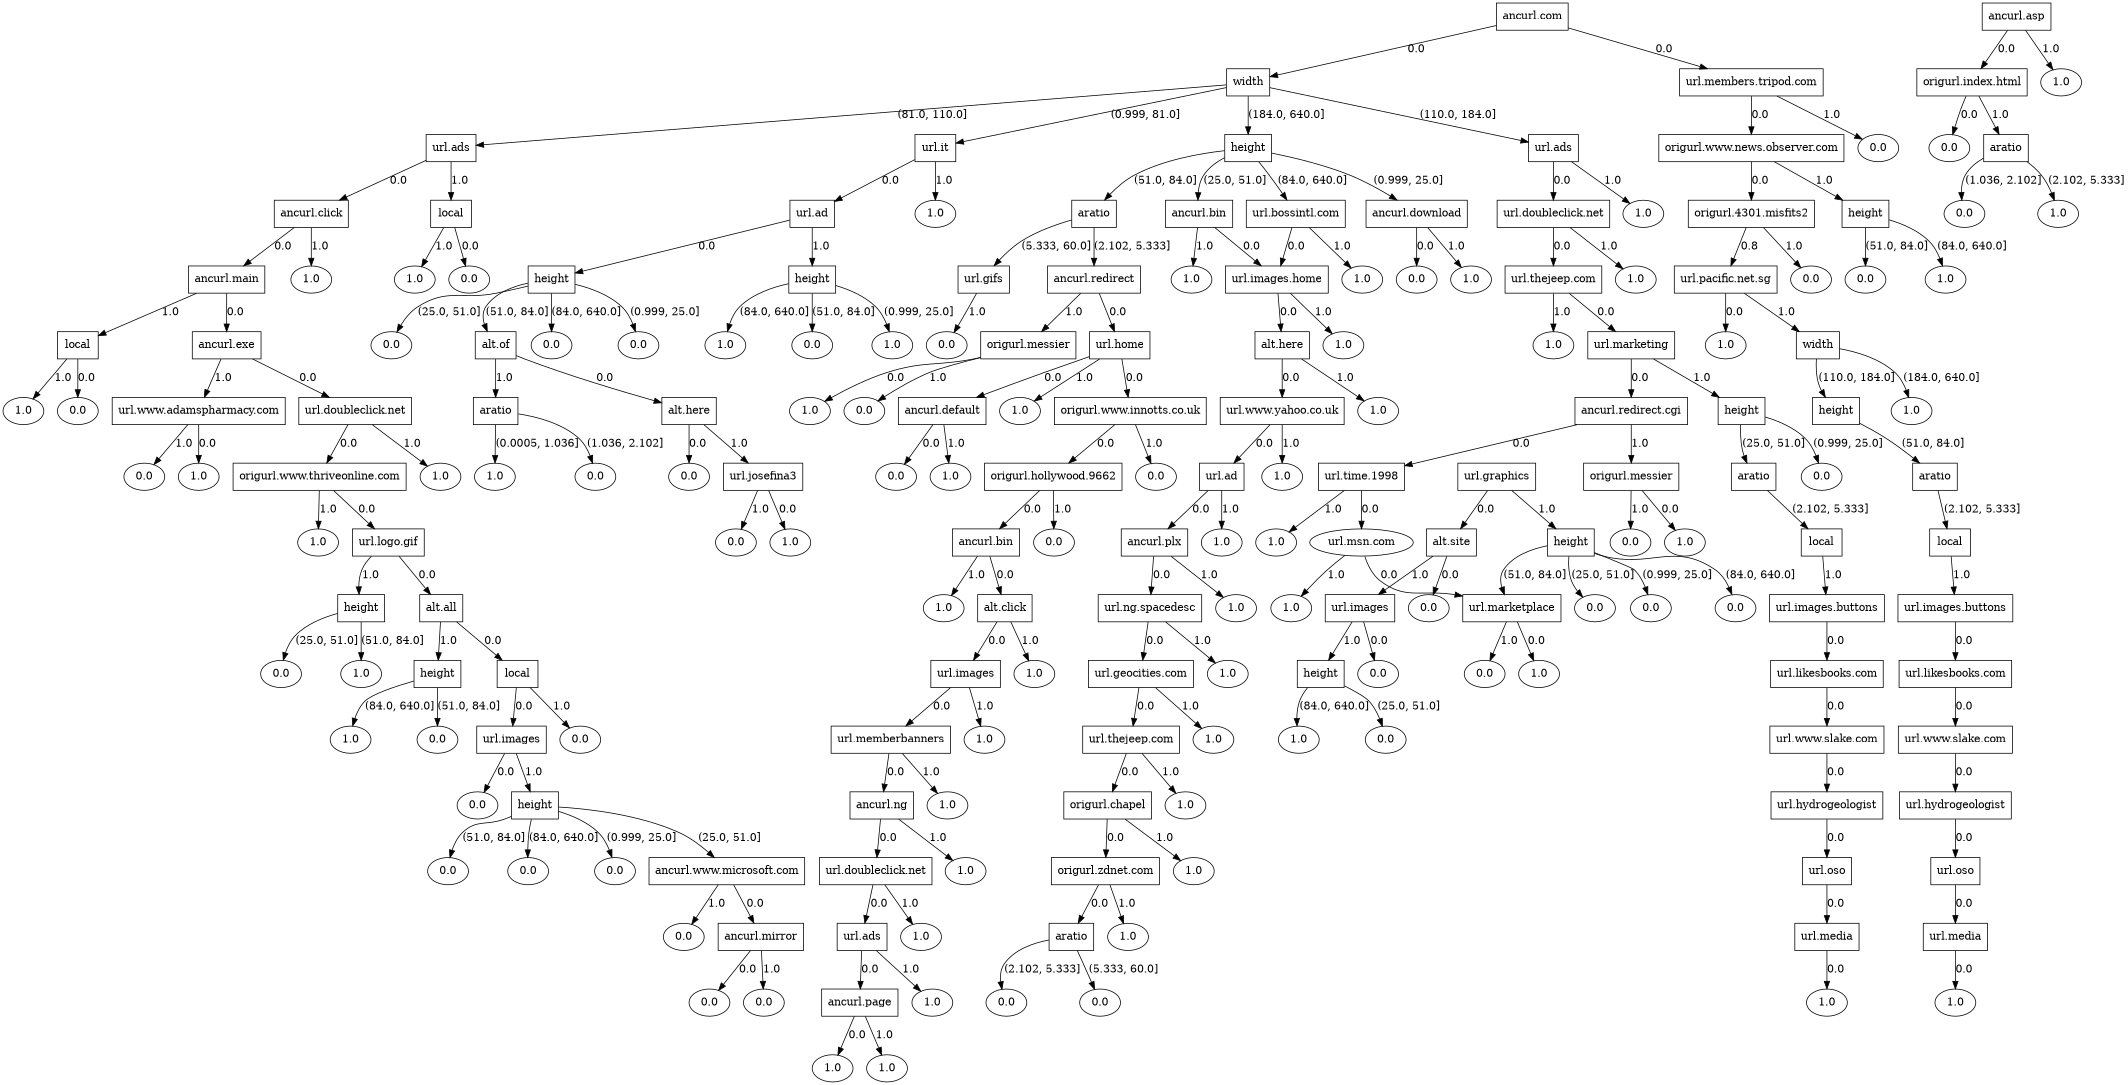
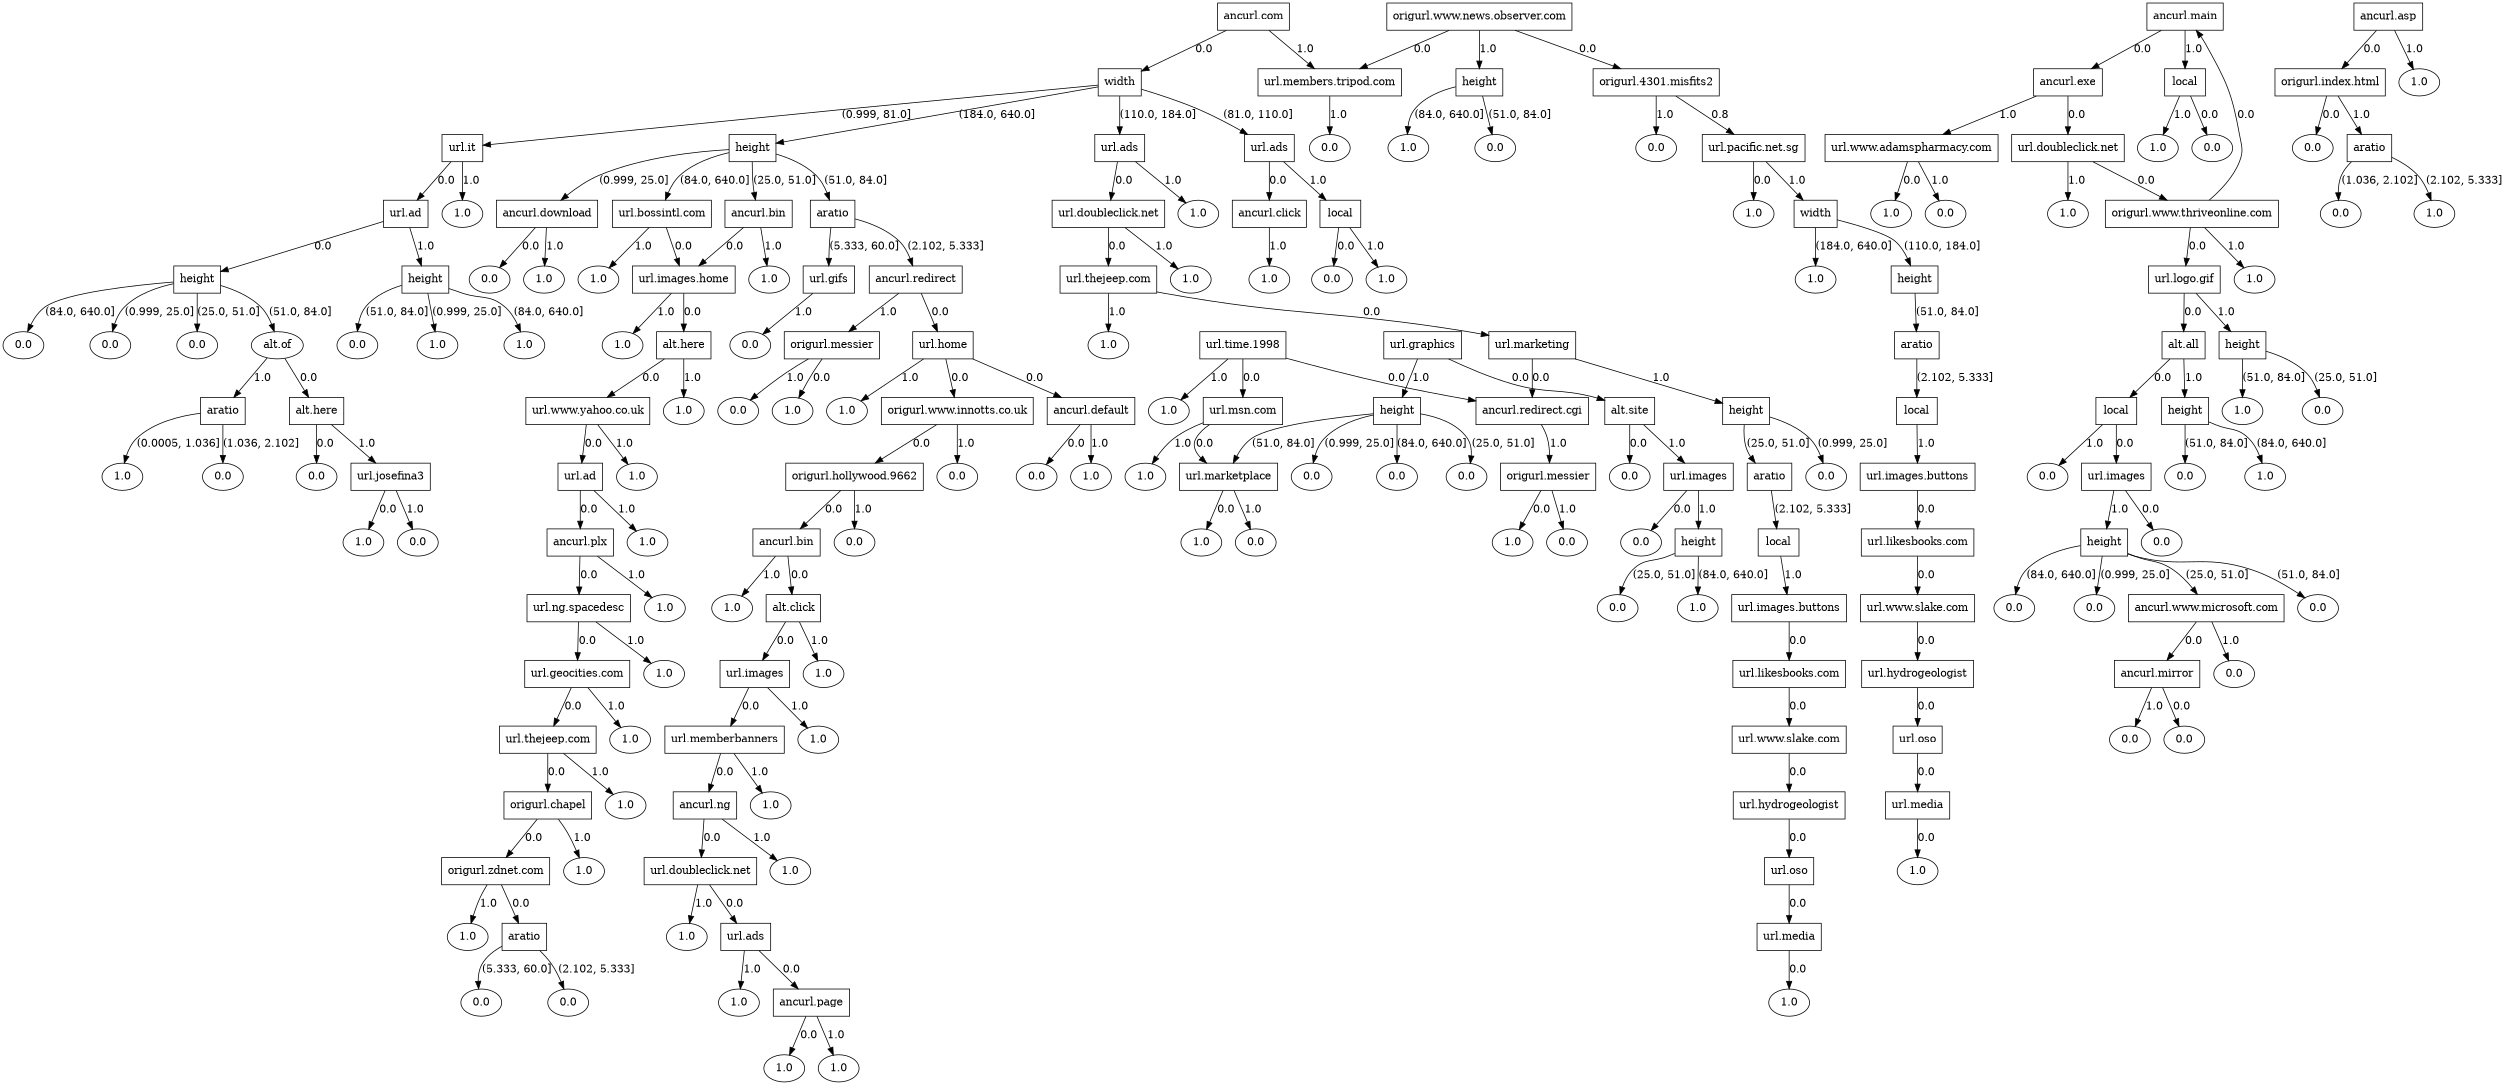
  digraph {
    node [shape=box]
    n1 [label="ancurl.com"]
    n2 [label=width]
    n3 [label="url.members.tripod.com"]
    n4 [label="url.ads"]
    n5 [label="url.it"]
    n6 [label=height]
    n7 [label="url.ads"]
    n8 [label="origurl.www.news.observer.com"]
    n9 [label=0.0 shape=ellipse]
    n10 [label="ancurl.click"]
    n11 [label=local]
    n12 [label="url.ad"]
    n13 [label=1.0 shape=ellipse]
    n14 [label=aratio]
    n15 [label="ancurl.bin"]
    n16 [label="url.bossintl.com"]
    n17 [label="ancurl.download"]
    n18 [label="url.doubleclick.net"]
    n19 [label=1.0 shape=ellipse]
    n20 [label="ancurl.main"]
    n21 [label=1.0 shape=ellipse]
    n22 [label=1.0 shape=ellipse]
    n23 [label=0.0 shape=ellipse]
    n24 [label="ancurl.exe"]
    n25 [label=local]
    n26 [label="url.doubleclick.net"]
    n27 [label="url.www.adamspharmacy.com"]
    n28 [label=0.0 shape=ellipse]
    n29 [label=1.0 shape=ellipse]
    n30 [label="origurl.www.thriveonline.com"]
    n31 [label=1.0 shape=ellipse]
    n32 [label=0.0 shape=ellipse]
    n33 [label=1.0 shape=ellipse]
    n34 [label="url.logo.gif"]
    n35 [label=1.0 shape=ellipse]
    n36 [label="alt.all"]
    n37 [label=height]
    n38 [label=local]
    n39 [label=height]
    n40 [label=1.0 shape=ellipse]
    n41 [label=0.0 shape=ellipse]
    n42 [label=0.0 shape=ellipse]
    n43 [label="url.images"]
    n44 [label=0.0 shape=ellipse]
    n45 [label=1.0 shape=ellipse]
    n46 [label=height]
    n47 [label=0.0 shape=ellipse]
    n48 [label=0.0 shape=ellipse]
    n49 [label=0.0 shape=ellipse]
    n50 [label="ancurl.www.microsoft.com"]
    n51 [label=0.0 shape=ellipse]
    n52 [label="ancurl.mirror"]
    n53 [label=0.0 shape=ellipse]
    n54 [label=0.0 shape=ellipse]
    n55 [label=0.0 shape=ellipse]
    n56 [label=height]
    n57 [label=height]
    n58 [label=0.0 shape=ellipse]
    n59 [label=0.0 shape=ellipse]
-   n60 [label="alt.of"]
+   n60 [label="alt.of" shape=ellipse]
    n61 [label=0.0 shape=ellipse]
    n62 [label=0.0 shape=ellipse]
    n63 [label=1.0 shape=ellipse]
    n64 [label=1.0 shape=ellipse]
    n65 [label="alt.here"]
    n66 [label=aratio]
    n67 [label=0.0 shape=ellipse]
    n68 [label="url.josefina3"]
    n69 [label=1.0 shape=ellipse]
    n70 [label=0.0 shape=ellipse]
    n71 [label=1.0 shape=ellipse]
    n72 [label=0.0 shape=ellipse]
    n73 [label="url.gifs"]
    n74 [label="ancurl.redirect"]
    n75 [label="url.images.home"]
    n76 [label=1.0 shape=ellipse]
    n77 [label=1.0 shape=ellipse]
    n78 [label=0.0 shape=ellipse]
    n79 [label=1.0 shape=ellipse]
    n80 [label=0.0 shape=ellipse]
    n81 [label="url.home"]
    n82 [label="origurl.messier"]
    n83 [label="origurl.www.innotts.co.uk"]
    n84 [label="origurl.hollywood.9662"]
    n85 [label=0.0 shape=ellipse]
    n86 [label="ancurl.bin"]
    n87 [label=0.0 shape=ellipse]
    n88 [label=1.0 shape=ellipse]
    n89 [label="alt.click"]
    n90 [label="url.images"]
    n91 [label=1.0 shape=ellipse]
    n92 [label="url.memberbanners"]
    n93 [label=1.0 shape=ellipse]
    n94 [label="ancurl.ng"]
    n95 [label=1.0 shape=ellipse]
    n96 [label="url.doubleclick.net"]
    n97 [label=1.0 shape=ellipse]
    n98 [label="url.ads"]
    n99 [label=1.0 shape=ellipse]
    n100 [label="ancurl.page"]
    n101 [label=1.0 shape=ellipse]
    n102 [label=1.0 shape=ellipse]
    n103 [label=1.0 shape=ellipse]
    n104 [label="ancurl.default"]
    n105 [label=1.0 shape=ellipse]
    n106 [label=0.0 shape=ellipse]
    n107 [label=1.0 shape=ellipse]
    n108 [label=0.0 shape=ellipse]
    n109 [label=1.0 shape=ellipse]
    n110 [label=1.0 shape=ellipse]
    n111 [label="alt.here"]
    n112 [label="url.www.yahoo.co.uk"]
    n113 [label=1.0 shape=ellipse]
    n114 [label="url.ad"]
    n115 [label=1.0 shape=ellipse]
    n116 [label="ancurl.plx"]
    n117 [label=1.0 shape=ellipse]
    n118 [label="url.ng.spacedesc"]
    n119 [label=1.0 shape=ellipse]
    n120 [label="url.geocities.com"]
    n121 [label=1.0 shape=ellipse]
    n122 [label="url.thejeep.com"]
    n123 [label=1.0 shape=ellipse]
    n124 [label="origurl.chapel"]
    n125 [label=1.0 shape=ellipse]
    n126 [label="origurl.zdnet.com"]
    n127 [label=1.0 shape=ellipse]
    n128 [label=aratio]
    n129 [label=1.0 shape=ellipse]
    n130 [label=0.0 shape=ellipse]
    n131 [label=0.0 shape=ellipse]
    n132 [label="ancurl.asp"]
    n133 [label="origurl.index.html"]
    n134 [label=1.0 shape=ellipse]
    n135 [label=0.0 shape=ellipse]
    n136 [label=aratio]
    n137 [label=0.0 shape=ellipse]
    n138 [label=1.0 shape=ellipse]
    n139 [label="url.thejeep.com"]
    n140 [label=1.0 shape=ellipse]
    n141 [label="url.marketing"]
    n142 [label=1.0 shape=ellipse]
    n143 [label="ancurl.redirect.cgi"]
    n144 [label=height]
    n145 [label="url.time.1998"]
    n146 [label="origurl.messier"]
    n147 [label=aratio]
    n148 [label=0.0 shape=ellipse]
-   n149 [label="url.msn.com" shape=ellipse]
+   n149 [label="url.msn.com"]
    n150 [label=1.0 shape=ellipse]
    n151 [label=1.0 shape=ellipse]
    n152 [label=0.0 shape=ellipse]
    n153 [label=1.0 shape=ellipse]
    n154 [label="url.marketplace"]
    n155 [label="url.graphics"]
    n156 [label="alt.site"]
    n157 [label=height]
    n158 [label=0.0 shape=ellipse]
    n159 [label="url.images"]
    n160 [label=0.0 shape=ellipse]
    n161 [label=0.0 shape=ellipse]
    n162 [label=0.0 shape=ellipse]
    n163 [label=0.0 shape=ellipse]
    n164 [label=height]
    n165 [label=0.0 shape=ellipse]
    n166 [label=1.0 shape=ellipse]
    n167 [label=1.0 shape=ellipse]
    n168 [label=0.0 shape=ellipse]
    n169 [label=local]
    n170 [label="url.images.buttons"]
    n171 [label="url.likesbooks.com"]
    n172 [label="url.www.slake.com"]
    n173 [label="url.hydrogeologist"]
    n174 [label="url.oso"]
    n175 [label="url.media"]
    n176 [label=1.0 shape=ellipse]
    n177 [label="origurl.4301.misfits2"]
    n178 [label=height]
    n179 [label="url.pacific.net.sg"]
    n180 [label=0.0 shape=ellipse]
    n181 [label=0.0 shape=ellipse]
    n182 [label=1.0 shape=ellipse]
    n183 [label=1.0 shape=ellipse]
    n184 [label=width]
    n185 [label=height]
    n186 [label=1.0 shape=ellipse]
    n187 [label=aratio]
    n188 [label=local]
    n189 [label="url.images.buttons"]
    n190 [label="url.likesbooks.com"]
    n191 [label="url.www.slake.com"]
    n192 [label="url.hydrogeologist"]
    n193 [label="url.oso"]
    n194 [label="url.media"]
    n195 [label=1.0 shape=ellipse]
    n1 -> n2 [label=0.0]
-   n1 -> n3 [label=0.0]
+   n1 -> n3 [label=1.0]
    n2 -> n4 [label="(81.0, 110.0]"]
    n2 -> n5 [label="(0.999, 81.0]"]
    n2 -> n6 [label="(184.0, 640.0]"]
    n2 -> n7 [label="(110.0, 184.0]"]
-   n3 -> n8 [label=0.0]
+   n8 -> n3 [label=0.0]
    n3 -> n9 [label=1.0]
    n4 -> n10 [label=0.0]
    n4 -> n11 [label=1.0]
    n5 -> n12 [label=0.0]
    n5 -> n13 [label=1.0]
    n6 -> n14 [label="(51.0, 84.0]"]
    n6 -> n15 [label="(25.0, 51.0]"]
    n6 -> n16 [label="(84.0, 640.0]"]
    n6 -> n17 [label="(0.999, 25.0]"]
    n7 -> n18 [label=0.0]
    n7 -> n19 [label=1.0]
    n8 -> n177 [label=0.0]
    n8 -> n178 [label=1.0]
-   n10 -> n20 [label=0.0]
+   n30 -> n20 [label=0.0]
    n10 -> n21 [label=1.0]
    n11 -> n22 [label=1.0]
    n11 -> n23 [label=0.0]
    n12 -> n56 [label=0.0]
    n12 -> n57 [label=1.0]
    n14 -> n73 [label="(5.333, 60.0]"]
    n14 -> n74 [label="(2.102, 5.333]"]
    n15 -> n75 [label=0.0]
    n15 -> n76 [label=1.0]
    n16 -> n75 [label=0.0]
    n16 -> n77 [label=1.0]
    n17 -> n78 [label=0.0]
    n17 -> n79 [label=1.0]
    n18 -> n139 [label=0.0]
    n18 -> n140 [label=1.0]
    n20 -> n24 [label=0.0]
    n20 -> n25 [label=1.0]
    n24 -> n26 [label=0.0]
    n24 -> n27 [label=1.0]
    n25 -> n28 [label=0.0]
    n25 -> n29 [label=1.0]
    n26 -> n30 [label=0.0]
    n26 -> n31 [label=1.0]
    n27 -> n32 [label=1.0]
    n27 -> n33 [label=0.0]
    n30 -> n34 [label=0.0]
    n30 -> n35 [label=1.0]
    n34 -> n36 [label=0.0]
    n34 -> n37 [label=1.0]
    n36 -> n38 [label=0.0]
    n36 -> n39 [label=1.0]
    n37 -> n40 [label="(51.0, 84.0]"]
    n37 -> n41 [label="(25.0, 51.0]"]
    n38 -> n42 [label=1.0]
    n38 -> n43 [label=0.0]
    n39 -> n44 [label="(51.0, 84.0]"]
    n39 -> n45 [label="(84.0, 640.0]"]
    n43 -> n46 [label=1.0]
    n43 -> n47 [label=0.0]
    n46 -> n48 [label="(84.0, 640.0]"]
    n46 -> n49 [label="(0.999, 25.0]"]
    n46 -> n50 [label="(25.0, 51.0]"]
    n46 -> n51 [label="(51.0, 84.0]"]
    n50 -> n52 [label=0.0]
    n50 -> n53 [label=1.0]
    n52 -> n54 [label=1.0]
    n52 -> n55 [label=0.0]
    n56 -> n58 [label="(0.999, 25.0]"]
    n56 -> n59 [label="(25.0, 51.0]"]
    n56 -> n60 [label="(51.0, 84.0]"]
    n56 -> n61 [label="(84.0, 640.0]"]
    n57 -> n62 [label="(51.0, 84.0]"]
    n57 -> n63 [label="(0.999, 25.0]"]
    n57 -> n64 [label="(84.0, 640.0]"]
    n60 -> n65 [label=0.0]
    n60 -> n66 [label=1.0]
    n65 -> n67 [label=0.0]
    n65 -> n68 [label=1.0]
    n66 -> n69 [label="(0.0005, 1.036]"]
    n66 -> n70 [label="(1.036, 2.102]"]
    n68 -> n71 [label=0.0]
    n68 -> n72 [label=1.0]
    n73 -> n80 [label=1.0]
    n74 -> n81 [label=0.0]
    n74 -> n82 [label=1.0]
    n75 -> n110 [label=1.0]
    n75 -> n111 [label=0.0]
    n81 -> n83 [label=0.0]
    n81 -> n104 [label=0.0]
    n81 -> n105 [label=1.0]
    n82 -> n106 [label=1.0]
    n82 -> n107 [label=0.0]
    n83 -> n84 [label=0.0]
    n83 -> n85 [label=1.0]
    n84 -> n86 [label=0.0]
    n84 -> n87 [label=1.0]
    n86 -> n88 [label=1.0]
    n86 -> n89 [label=0.0]
    n89 -> n90 [label=0.0]
    n89 -> n91 [label=1.0]
    n90 -> n92 [label=0.0]
    n90 -> n93 [label=1.0]
    n92 -> n94 [label=0.0]
    n92 -> n95 [label=1.0]
    n94 -> n96 [label=0.0]
    n94 -> n97 [label=1.0]
    n96 -> n98 [label=0.0]
    n96 -> n99 [label=1.0]
    n98 -> n100 [label=0.0]
    n98 -> n101 [label=1.0]
    n100 -> n102 [label=0.0]
    n100 -> n103 [label=1.0]
    n104 -> n108 [label=0.0]
    n104 -> n109 [label=1.0]
    n111 -> n112 [label=0.0]
    n111 -> n113 [label=1.0]
    n112 -> n114 [label=0.0]
    n112 -> n115 [label=1.0]
    n114 -> n116 [label=0.0]
    n114 -> n117 [label=1.0]
    n116 -> n118 [label=0.0]
    n116 -> n119 [label=1.0]
    n118 -> n120 [label=0.0]
    n118 -> n121 [label=1.0]
    n120 -> n122 [label=0.0]
    n120 -> n123 [label=1.0]
    n122 -> n124 [label=0.0]
    n122 -> n125 [label=1.0]
    n124 -> n126 [label=0.0]
    n124 -> n127 [label=1.0]
    n126 -> n128 [label=0.0]
    n126 -> n129 [label=1.0]
    n128 -> n130 [label="(2.102, 5.333]"]
    n128 -> n131 [label="(5.333, 60.0]"]
    n132 -> n133 [label=0.0]
    n132 -> n134 [label=1.0]
    n133 -> n135 [label=0.0]
    n133 -> n136 [label=1.0]
    n136 -> n137 [label="(1.036, 2.102]"]
    n136 -> n138 [label="(2.102, 5.333]"]
    n139 -> n141 [label=0.0]
    n139 -> n142 [label=1.0]
    n141 -> n143 [label=0.0]
    n141 -> n144 [label=1.0]
-   n143 -> n145 [label=0.0]
+   n145 -> n143 [label=0.0]
    n143 -> n146 [label=1.0]
    n144 -> n147 [label="(25.0, 51.0]"]
    n144 -> n148 [label="(0.999, 25.0]"]
    n145 -> n149 [label=0.0]
    n145 -> n150 [label=1.0]
    n146 -> n151 [label=0.0]
    n146 -> n152 [label=1.0]
    n147 -> n169 [label="(2.102, 5.333]"]
    n149 -> n153 [label=1.0]
    n149 -> n154 [label=0.0]
    n154 -> n167 [label=0.0]
    n154 -> n168 [label=1.0]
    n155 -> n156 [label=0.0]
    n155 -> n157 [label=1.0]
    n156 -> n158 [label=0.0]
    n156 -> n159 [label=1.0]
    n157 -> n154 [label="(51.0, 84.0]"]
    n157 -> n160 [label="(0.999, 25.0]"]
    n157 -> n161 [label="(84.0, 640.0]"]
    n157 -> n162 [label="(25.0, 51.0]"]
    n159 -> n163 [label=0.0]
    n159 -> n164 [label=1.0]
    n164 -> n165 [label="(25.0, 51.0]"]
    n164 -> n166 [label="(84.0, 640.0]"]
    n169 -> n170 [label=1.0]
    n170 -> n171 [label=0.0]
    n171 -> n172 [label=0.0]
    n172 -> n173 [label=0.0]
    n173 -> n174 [label=0.0]
    n174 -> n175 [label=0.0]
    n175 -> n176 [label=0.0]
    n177 -> n179 [label=0.8]
    n177 -> n180 [label=1.0]
    n178 -> n181 [label="(51.0, 84.0]"]
    n178 -> n182 [label="(84.0, 640.0]"]
    n179 -> n183 [label=0.0]
    n179 -> n184 [label=1.0]
    n184 -> n185 [label="(110.0, 184.0]"]
    n184 -> n186 [label="(184.0, 640.0]"]
    n185 -> n187 [label="(51.0, 84.0]"]
    n187 -> n188 [label="(2.102, 5.333]"]
    n188 -> n189 [label=1.0]
    n189 -> n190 [label=0.0]
    n190 -> n191 [label=0.0]
    n191 -> n192 [label=0.0]
    n192 -> n193 [label=0.0]
    n193 -> n194 [label=0.0]
    n194 -> n195 [label=0.0]
  }
